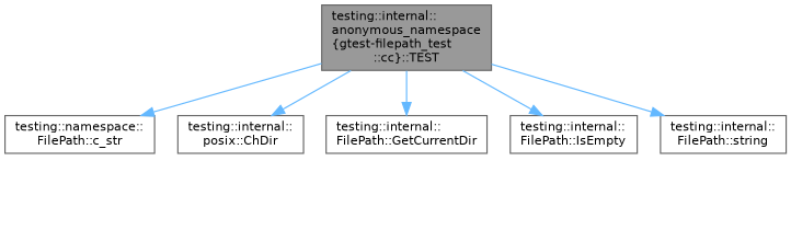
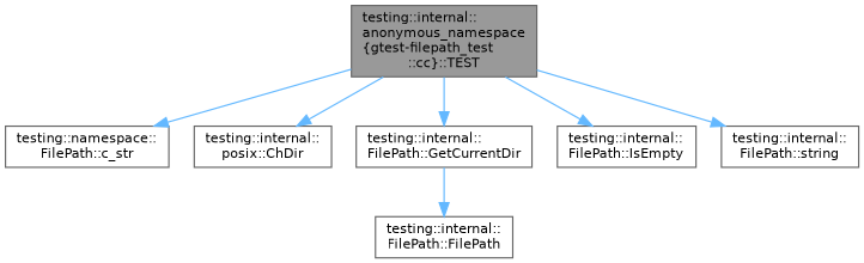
  digraph {
    rankdir=TB
    node [color=grey40 fillcolor=white fontname=Helvetica fontsize=10 shape=box style=filled]
    edge [color=steelblue1 fontname=Helvetica fontsize=10 labelfontname=Helvetica labelfontsize=10 style=solid]
    n1 [color=gray40 fillcolor=grey60 fontcolor=black height=0.2 label="testing::internal::\lanonymous_namespace\l\{gtest-filepath_test\l::cc\}::TEST" width=0.4]
    n2 [height=0.2 label="testing::namespace::\lFilePath::c_str" width=0.4]
    n3 [height=0.2 label="testing::internal::\lposix::ChDir" width=0.4]
    n4 [height=0.2 label="testing::internal::\lFilePath::GetCurrentDir" width=0.4]
    n5 [height=0.2 label="testing::internal::\lFilePath::IsEmpty" width=0.4]
    n6 [height=0.2 label="testing::internal::\lFilePath::string" width=0.4]
+   n7 [height=0.2 label="testing::internal::\lFilePath::FilePath" width=0.4]
    n1 -> n2
    n1 -> n3
    n1 -> n4
    n1 -> n5
    n1 -> n6
+   n4 -> n7
  }
